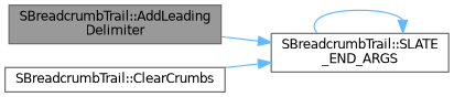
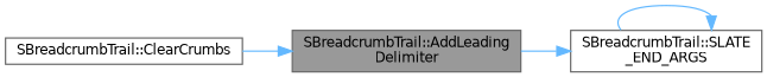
  digraph {
    rankdir=RL
    node [color=grey40 fillcolor=white fontname=Helvetica fontsize=10 shape=box style=filled]
    edge [color=steelblue1 dir=back fontname=Helvetica fontsize=10 labelfontname=Helvetica labelfontsize=10 style=solid]
    n1 [color=gray40 fillcolor=grey60 fontcolor=black height=0.2 label="SBreadcrumbTrail::AddLeading\lDelimiter" width=0.4]
    n2 [height=0.2 label="SBreadcrumbTrail::ClearCrumbs" width=0.4]
    n3 [height=0.2 label="SBreadcrumbTrail::SLATE\l_END_ARGS" width=0.4]
-   n3 -> n2
+   n1 -> n2
    n3 -> n1
    n3 -> n3
  }
